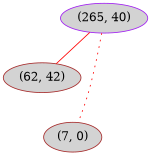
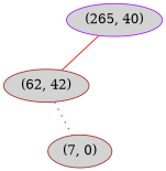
  graph {
    node [color=brown fillcolor=lightgrey style=filled]
    edge [color=red]
    "(265, 40)" [color=purple]
    "(62, 42)"
    n3 [label="(7, 0)"]
    "(265, 40)" -- "(62, 42)" [style=solid weight=1]
-   "(265, 40)" -- n3 [style=dotted weight=4]
+   "(62, 42)" -- n3 [style=dotted weight=4]
  }
